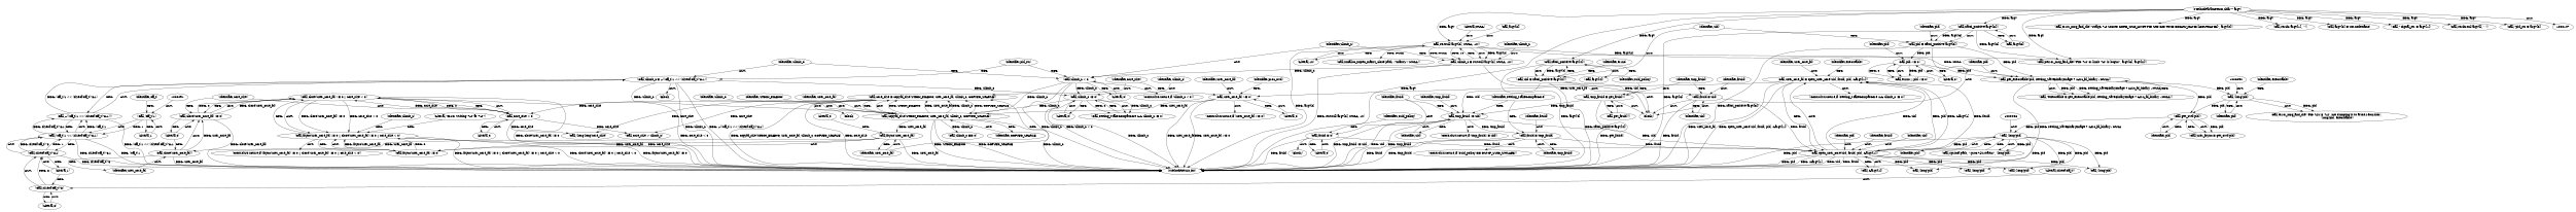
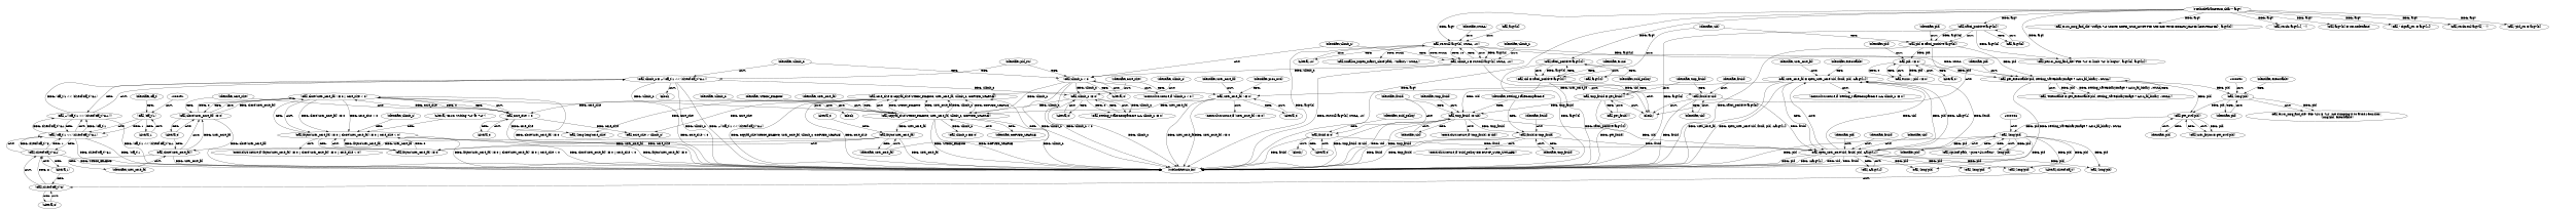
  digraph {
    fontname="DejaVu Serif"
    node [fontname="DejaVu Serif"]
    edge [fontname="DejaVu Serif"]
    n1 [label="(Call,close(user_core_fd) != 0 || core_size < 0)"]
    n2 [label="(Call,close(user_core_fd) != 0)"]
    n3 [label="(Call,core_size < 0)"]
    n4 [label="(Call,fsync(user_core_fd) != 0 || close(user_core_fd) != 0 || core_size < 0)"]
    n5 [label="(MethodReturn,int)"]
    n6 [label="(Literal,0)"]
    n7 [label="(Call,(long long)core_size)"]
    n8 [label="(Call,core_size > ulimit_c)"]
    n9 [label="(Literal,0)"]
    n10 [label="(Call,fsync(user_core_fd) != 0)"]
    n11 [label="(ControlStructure,if (fsync(user_core_fd) != 0 || close(user_core_fd) != 0 || core_size < 0))"]
    n12 [label="(Call,close(user_core_fd))"]
    n13 [label="(Identifier,user_core_fd)"]
    n14 [label="(Call,fsync(user_core_fd))"]
    n15 [label="(Identifier,user_core_fd)"]
    n16 [label="(Call,core_size = copyfd_size(STDIN_FILENO, user_core_fd, ulimit_c, COPYFD_SPARSE))"]
    n17 [label="(Call,copyfd_size(STDIN_FILENO, user_core_fd, ulimit_c, COPYFD_SPARSE))"]
    n18 [label="(Call,ulimit_c == 0)"]
    n19 [label="(Identifier,COPYFD_SPARSE)"]
    n20 [label="(Block,)"]
    n21 [label="(Call,user_core_fd >= 0)"]
    n22 [label="(Literal,0)"]
    n23 [label="(ControlStructure,if (user_core_fd >= 0))"]
    n24 [label="(Call,user_core_fd = open_user_core(uid, fsuid, pid, &argv[1]))"]
    n25 [label="(Call,open_user_core(uid, fsuid, pid, &argv[1]))"]
    n26 [label="(ControlStructure,if (setting_MakeCompatCore && ulimit_c != 0))"]
    n27 [label="(Call,(long)pid)"]
    n28 [label="(Call,(long)pid)"]
    n29 [label="(Call,(long)pid)"]
    n30 [label="(Call,&argv[1])"]
    n31 [label="(Call,(long)pid)"]
    n32 [label="(Call,tmp_fsuid != uid)"]
    n33 [label="(Call,fsuid = tmp_fsuid)"]
    n34 [label="(Identifier,uid)"]
    n35 [label="(ControlStructure,if (tmp_fsuid != uid))"]
    n36 [label="(Identifier,tmp_fsuid)"]
    n37 [label="(ControlStructure,if (suid_policy == DUMP_SUID_UNSAFE))"]
    n38 [label="(Call,tmp_fsuid = get_fsuid())"]
    n39 [label="(Block,)"]
    n40 [label="(Call,get_fsuid())"]
    n41 [label="(Call,uid = xatoi_positive(argv[4]))"]
    n42 [label="(Call,xatoi_positive(argv[4]))"]
    n43 [label="(Call,fsuid = uid)"]
    n44 [label="(Call,argv[4])"]
    n45 [label="(Identifier,uid)"]
    n46 [label="(MethodParameterIn,char** argv)"]
    n47 [label="(Call,xatoi_positive(argv[3]))"]
    n48 [label="(Call,strtoull(argv[2], NULL, 10))"]
    n49 [label="(Call,error_msg_and_die(\"Usage: %s SIGNO CORE_SIZE_LIMIT PID UID GID TIME BINARY_NAME [HOSTNAME]\", argv[0]))"]
    n50 [label="(Call,strchr(argv[1], ' '))"]
    n51 [label="(Call,argv[8] = uts.nodename)"]
    n52 [label="(Call,* signal_str = argv[1])"]
    n53 [label="(Call,strchrnul(argv[i], ' '))"]
    n54 [label="(Call,*pid_str = argv[3])"]
    n55 [label="(Call,perror_msg_and_die(\"PID '%s' or limit '%s' is bogus\", argv[3], argv[2]))"]
-   1000147
    n57 [label="(Call,pid = xatoi_positive(argv[3]))"]
    n58 [label="(Call,argv[3])"]
    n59 [label="(Call,get_executable(pid, setting_SaveBinaryImage ? &src_fd_binary : NULL))"]
    n60 [label="(Call,ulimit_c = strtoull(argv[2], NULL, 10))"]
    n61 [label="(Literal,10)"]
    n62 [label="(Call,xmalloc_xopen_maxsz_close(path, /*maxsz:*/ NULL))"]
    n63 [label="(Call,fsuid = 0)"]
    n64 [label="(Block,)"]
    n65 [label="(Literal,0)"]
    n66 [label="(Call,(long)pid)"]
    n67 [label="(Identifier,pid)"]
    n68 [label="(Call,sprintf(path, \"/proc/%lu/status\", (long)pid))"]
    n69 [label="(Call,get_cwd(pid))"]
    n70 [label="(Identifier,pid)"]
    n71 [label="(Call,user_fsync = get_cwd(pid))"]
    n72 [label="(Call,(long)pid)"]
    n73 [label="(Call,*executable = get_executable(pid, setting_SaveBinaryImage ? &src_fd_binary : NULL))"]
    n74 [label="(Identifier,pid)"]
    n75 [label="(Call,error_msg_and_die(\"PID %lu is '%s', not dumping it to avoid recursion\",\n                        (long)pid, executable))"]
    n76 [label="(Call,pid <= 0)"]
    n77 [label="(Call,errno || pid <= 0)"]
    n78 [label="(Literal,0)"]
    n79 [label="(Call,ulimit_c < 0)"]
    n80 [label="(Call,ulimit_c = ~((off_t)1 << (sizeof(off_t)*8-1)))"]
    n81 [label="(Call,~((off_t)1 << (sizeof(off_t)*8-1)))"]
    n82 [label="(Call,ulimit_c != 0)"]
    n83 [label="(Block,)"]
    n84 [label="(Call,(off_t)1 << (sizeof(off_t)*8-1))"]
    n85 [label="(Literal,0)"]
    n86 [label="(Call,setting_MakeCompatCore && ulimit_c != 0)"]
    n87 [label="(Call,sizeof(off_t)*8-1)"]
    n88 [label="(Literal,1)"]
    n89 [label="(Call,(off_t)1)"]
    n90 [label="(Literal,1)"]
    n91 [label="(Call,sizeof(off_t)*8)"]
    n92 [label="(Literal,8)"]
    n93 [label="(Literal,0)"]
    n94 [label="(ControlStructure,if (ulimit_c < 0))"]
    n95 [label="(Identifier,off_t)"]
    n96 [label="(Identifier,pid)"]
    n97 [label="(Identifier,tmp_fsuid)"]
    n98 [label="(Identifier,ulimit_c)"]
    n99 [label="(Identifier,fsuid)"]
    n100 [label="(Identifier,pid)"]
    n101 [label="(Identifier,uid)"]
    n102 [label="(Identifier,tmp_fsuid)"]
    n103 [label="(Identifier,suid_policy)"]
    n104 [label="(Literal,sizeof(off_t))"]
    n105 [label="(Identifier,fsuid)"]
    n106 [label="(Identifier,suid_policy)"]
    n107 [label="(Identifier,pid)"]
    n108 [label="(Identifier,user_core_fd)"]
    n109 [label="(Identifier,ulimit_c)"]
    n110 [label="(Literal,\"Error writing '%s' at '%s'\")"]
    n111 [label="(Identifier,ulimit_c)"]
    n112 [label="(Literal,0)"]
-   n113 [label="(Literal,NULL)"]
+   n113 [label="(Identifier,NULL)"]
    n114 [label="(Identifier,core_size)"]
    n115 [label="(Identifier,user_core_fd)"]
    n116 [label="(Identifier,pid)"]
    n117 [label="(Identifier,pid_str)"]
    n118 [label="(Identifier,setting_MakeCompatCore)"]
    n119 [label="(Identifier,fsuid)"]
    n120 [label="(Identifier,errno)"]
    n121 [label="(Identifier,user_core_fd)"]
    n122 [label="(Identifier,ulimit_c)"]
    n123 [label="(Identifier,fsuid)"]
    n124 [label="(Identifier,executable)"]
    n125 [label="(Identifier,core_size)"]
    n126 [label="(Identifier,ulimit_c)"]
    n127 [label="(Identifier,STDIN_FILENO)"]
    n128 [label="(Identifier,uid)"]
    n129 [label="(Identifier,executable)"]
    n130 [label="(Identifier,proc_cwd)"]
    n131 [label="(Identifier,ulimit_c)"]
    n132 [label="(Call,argv[2])"]
    1000406
    1000392
    1000291
    n1 -> n2 [label="CFG: "]
    n1 -> n3 [label="CFG: "]
    n1 -> n4 [label="AST: "]
    n1 -> n4 [label="DDG: close(user_core_fd) != 0"]
    n1 -> n4 [label="DDG: core_size < 0"]
    n1 -> n5 [label="DDG: close(user_core_fd) != 0"]
    n1 -> n5 [label="DDG: core_size < 0"]
    n2 -> n1 [label="AST: "]
    n2 -> n1 [label="DDG: close(user_core_fd)"]
    n2 -> n1 [label="DDG: 0"]
    n2 -> n5 [label="DDG: close(user_core_fd)"]
    n2 -> n6 [label="CFG: "]
    n3 -> n1 [label="AST: "]
    n3 -> n1 [label="DDG: core_size"]
    n3 -> n1 [label="DDG: 0"]
    n3 -> n5 [label="DDG: core_size"]
    n3 -> n7 [label="DDG: core_size"]
    n3 -> n8 [label="DDG: core_size"]
    n3 -> n9 [label="CFG: "]
    n4 -> n1 [label="CFG: "]
    n4 -> n5 [label="DDG: close(user_core_fd) != 0 || core_size < 0"]
    n4 -> n5 [label="DDG: fsync(user_core_fd) != 0"]
    n4 -> n5 [label="DDG: fsync(user_core_fd) != 0 || close(user_core_fd) != 0 || core_size < 0"]
    n4 -> n10 [label="CFG: "]
    n4 -> n11 [label="AST: "]
    n6 -> n2 [label="AST: "]
    n6 -> n12 [label="CFG: "]
    n9 -> n3 [label="AST: "]
    n10 -> n4 [label="AST: "]
    n10 -> n4 [label="DDG: fsync(user_core_fd)"]
    n10 -> n4 [label="DDG: 0"]
    n12 -> n2 [label="AST: "]
    n12 -> n2 [label="DDG: user_core_fd"]
    n12 -> n5 [label="DDG: user_core_fd"]
    n12 -> n13 [label="CFG: "]
    n13 -> n12 [label="AST: "]
    n14 -> n5 [label="DDG: user_core_fd"]
    n14 -> n10 [label="AST: "]
    n14 -> n10 [label="DDG: user_core_fd"]
    n14 -> n12 [label="DDG: user_core_fd"]
    n14 -> n15 [label="CFG: "]
    n15 -> n14 [label="AST: "]
    n15 -> n16 [label="CFG: "]
    n16 -> n3 [label="DDG: core_size"]
    n16 -> n5 [label="DDG: copyfd_size(STDIN_FILENO, user_core_fd, ulimit_c, COPYFD_SPARSE)"]
    n16 -> n5 [label="DDG: core_size"]
    n16 -> n7 [label="DDG: core_size"]
    n16 -> n8 [label="DDG: core_size"]
    n16 -> n17 [label="CFG: "]
    n16 -> n20 [label="AST: "]
    n17 -> n5 [label="DDG: COPYFD_SPARSE"]
    n17 -> n5 [label="DDG: ulimit_c"]
    n17 -> n5 [label="DDG: STDIN_FILENO"]
    n17 -> n14 [label="DDG: user_core_fd"]
    n17 -> n16 [label="AST: "]
    n17 -> n16 [label="DDG: STDIN_FILENO"]
    n17 -> n16 [label="DDG: user_core_fd"]
    n17 -> n16 [label="DDG: ulimit_c"]
    n17 -> n16 [label="DDG: COPYFD_SPARSE"]
    n17 -> n18 [label="DDG: ulimit_c"]
    n17 -> n19 [label="CFG: "]
    n19 -> n17 [label="AST: "]
    n21 -> n5 [label="DDG: user_core_fd"]
    n21 -> n5 [label="DDG: user_core_fd >= 0"]
    n21 -> n17 [label="DDG: user_core_fd"]
    n21 -> n22 [label="CFG: "]
    n21 -> n23 [label="AST: "]
    n22 -> n21 [label="AST: "]
    n24 -> n5 [label="DDG: user_core_fd"]
    n24 -> n5 [label="DDG: open_user_core(uid, fsuid, pid, &argv[1])"]
    n24 -> n21 [label="DDG: user_core_fd"]
    n24 -> n25 [label="CFG: "]
    n24 -> n26 [label="AST: "]
    n25 -> n5 [label="DDG: &argv[1]"]
    n25 -> n5 [label="DDG: pid"]
    n25 -> n5 [label="DDG: uid"]
    n25 -> n5 [label="DDG: fsuid"]
    n25 -> n24 [label="AST: "]
    n25 -> n24 [label="DDG: uid"]
    n25 -> n24 [label="DDG: fsuid"]
    n25 -> n24 [label="DDG: pid"]
    n25 -> n24 [label="DDG: &argv[1]"]
    n25 -> n27 [label="DDG: pid"]
    n25 -> n28 [label="DDG: pid"]
    n25 -> n29 [label="DDG: pid"]
    n25 -> n30 [label="CFG: "]
    n25 -> n31 [label="DDG: pid"]
    n30 -> n25 [label="AST: "]
    n32 -> n5 [label="DDG: uid"]
    n32 -> n5 [label="DDG: tmp_fsuid"]
    n32 -> n5 [label="DDG: tmp_fsuid != uid"]
    n32 -> n25 [label="DDG: uid"]
    n32 -> n33 [label="DDG: tmp_fsuid"]
    n32 -> n34 [label="CFG: "]
    n32 -> n35 [label="AST: "]
    n33 -> n5 [label="DDG: fsuid"]
    n33 -> n5 [label="DDG: tmp_fsuid"]
    n33 -> n25 [label="DDG: fsuid"]
    n33 -> n36 [label="CFG: "]
    n33 -> n37 [label="AST: "]
    n34 -> n32 [label="AST: "]
    n36 -> n33 [label="AST: "]
    n38 -> n5 [label="DDG: get_fsuid()"]
    n38 -> n32 [label="DDG: tmp_fsuid"]
    n38 -> n39 [label="AST: "]
    n38 -> n40 [label="CFG: "]
    n40 -> n38 [label="AST: "]
    n41 -> n5 [label="DDG: xatoi_positive(argv[4])"]
    n41 -> n32 [label="DDG: uid"]
    n41 -> n39 [label="AST: "]
    n41 -> n42 [label="CFG: "]
    n41 -> n43 [label="DDG: uid"]
    n42 -> n5 [label="DDG: argv[4]"]
    n42 -> n41 [label="AST: "]
    n42 -> n41 [label="DDG: argv[4]"]
    n42 -> n44 [label="CFG: "]
    n43 -> n5 [label="DDG: fsuid"]
    n43 -> n25 [label="DDG: fsuid"]
    n43 -> n39 [label="AST: "]
    n43 -> n45 [label="CFG: "]
    n44 -> n42 [label="AST: "]
    n45 -> n43 [label="AST: "]
    n46 -> n5 [label="DDG: argv"]
    n46 -> n42 [label="DDG: argv"]
    n46 -> n47 [label="DDG: argv"]
    n46 -> n48 [label="DDG: argv"]
    n46 -> n49 [label="DDG: argv"]
    n46 -> n50 [label="DDG: argv"]
    n46 -> n51 [label="DDG: argv"]
    n46 -> n52 [label="DDG: argv"]
    n46 -> n53 [label="DDG: argv"]
    n46 -> n54 [label="DDG: argv"]
    n46 -> n55 [label="DDG: argv"]
-   n46 -> 1000147 [label="AST: "]
    n47 -> n5 [label="DDG: argv[3]"]
    n47 -> n55 [label="DDG: argv[3]"]
    n47 -> n57 [label="AST: "]
    n47 -> n57 [label="DDG: argv[3]"]
    n47 -> n58 [label="CFG: "]
    n48 -> n5 [label="DDG: argv[2]"]
    n48 -> n55 [label="DDG: argv[2]"]
    n48 -> n59 [label="DDG: NULL"]
    n48 -> n60 [label="AST: "]
    n48 -> n60 [label="DDG: argv[2]"]
    n48 -> n60 [label="DDG: NULL"]
    n48 -> n60 [label="DDG: 10"]
    n48 -> n61 [label="CFG: "]
    n48 -> n62 [label="DDG: NULL"]
    n57 -> n5 [label="DDG: xatoi_positive(argv[3])"]
    n57 -> n39 [label="AST: "]
    n57 -> n59 [label="DDG: pid"]
    n57 -> n76 [label="DDG: pid"]
    n58 -> n47 [label="AST: "]
    n59 -> n5 [label="DDG: setting_SaveBinaryImage ? &src_fd_binary : NULL"]
    n59 -> n69 [label="DDG: pid"]
    n59 -> n72 [label="DDG: pid"]
    n59 -> n73 [label="AST: "]
    n59 -> n73 [label="DDG: pid"]
    n59 -> n73 [label="DDG: setting_SaveBinaryImage ? &src_fd_binary : NULL"]
    n60 -> n5 [label="DDG: strtoull(argv[2], NULL, 10)"]
    n60 -> n39 [label="AST: "]
    n60 -> n48 [label="CFG: "]
    n60 -> n79 [label="DDG: ulimit_c"]
    n61 -> n48 [label="AST: "]
    n63 -> n5 [label="DDG: fsuid"]
    n63 -> n25 [label="DDG: fsuid"]
    n63 -> n64 [label="AST: "]
    n63 -> n65 [label="CFG: "]
    n65 -> n63 [label="AST: "]
    n66 -> n5 [label="DDG: pid"]
    n66 -> n25 [label="DDG: pid"]
    n66 -> n27 [label="DDG: pid"]
    n66 -> n28 [label="DDG: pid"]
    n66 -> n29 [label="DDG: pid"]
    n66 -> n31 [label="DDG: pid"]
    n66 -> n67 [label="CFG: "]
    n66 -> n68 [label="AST: "]
    n66 -> n68 [label="DDG: pid"]
    n67 -> n66 [label="AST: "]
    n68 -> n66 [label="CFG: "]
    n69 -> n66 [label="DDG: pid"]
    n69 -> n70 [label="CFG: "]
    n69 -> n71 [label="AST: "]
    n69 -> n71 [label="DDG: pid"]
    n70 -> n69 [label="AST: "]
    n71 -> n69 [label="CFG: "]
    n72 -> n69 [label="DDG: pid"]
    n72 -> n74 [label="CFG: "]
    n72 -> n75 [label="AST: "]
    n72 -> n75 [label="DDG: pid"]
    n73 -> n59 [label="CFG: "]
    n74 -> n72 [label="AST: "]
    n76 -> n59 [label="DDG: pid"]
    n76 -> n77 [label="AST: "]
    n76 -> n77 [label="DDG: pid"]
    n76 -> n77 [label="DDG: 0"]
    n76 -> n78 [label="CFG: "]
    n77 -> n76 [label="CFG: "]
    n78 -> n76 [label="AST: "]
    n79 -> n5 [label="DDG: ulimit_c < 0"]
    n79 -> n5 [label="DDG: ulimit_c"]
    n79 -> n17 [label="DDG: ulimit_c"]
    n79 -> n82 [label="DDG: ulimit_c"]
    n79 -> n93 [label="CFG: "]
    n79 -> n94 [label="AST: "]
    n80 -> n5 [label="DDG: ulimit_c"]
    n80 -> n5 [label="DDG: ~((off_t)1 << (sizeof(off_t)*8-1))"]
    n80 -> n17 [label="DDG: ulimit_c"]
    n80 -> n81 [label="CFG: "]
    n80 -> n82 [label="DDG: ulimit_c"]
    n80 -> n83 [label="AST: "]
    n81 -> n5 [label="DDG: (off_t)1 << (sizeof(off_t)*8-1)"]
    n81 -> n80 [label="AST: "]
    n81 -> n80 [label="DDG: (off_t)1 << (sizeof(off_t)*8-1)"]
    n81 -> n84 [label="CFG: "]
    n82 -> n5 [label="DDG: ulimit_c"]
    n82 -> n17 [label="DDG: ulimit_c"]
    n82 -> n85 [label="CFG: "]
    n82 -> n86 [label="AST: "]
    n82 -> n86 [label="DDG: ulimit_c"]
    n82 -> n86 [label="DDG: 0"]
    n84 -> n5 [label="DDG: (off_t)1"]
    n84 -> n5 [label="DDG: sizeof(off_t)*8-1"]
    n84 -> n81 [label="AST: "]
    n84 -> n81 [label="DDG: (off_t)1"]
    n84 -> n81 [label="DDG: sizeof(off_t)*8-1"]
    n84 -> n87 [label="CFG: "]
    n85 -> n82 [label="AST: "]
    n86 -> n82 [label="CFG: "]
-   n87 -> n5 [label="DDG: sizeof(off_t)*8"]
+   n87 -> n5 [label="DDG: STDIN_FILENO"]
    n87 -> n84 [label="AST: "]
    n87 -> n84 [label="DDG: sizeof(off_t)*8"]
    n87 -> n84 [label="DDG: 1"]
    n87 -> n88 [label="CFG: "]
    n88 -> n87 [label="AST: "]
    n88 -> n91 [label="CFG: "]
    n89 -> n84 [label="AST: "]
    n89 -> n84 [label="DDG: 1"]
    n89 -> n90 [label="CFG: "]
    n90 -> n89 [label="AST: "]
    n91 -> n87 [label="AST: "]
    n91 -> n87 [label="DDG: 8"]
    n91 -> n92 [label="CFG: "]
    n92 -> n91 [label="AST: "]
    n93 -> n79 [label="AST: "]
    n95 -> n89 [label="CFG: "]
    n96 -> n76 [label="AST: "]
    n97 -> n38 [label="AST: "]
    n97 -> n43 [label="CFG: "]
    n98 -> n4 [label="CFG: "]
    n99 -> n32 [label="CFG: "]
    n99 -> n63 [label="AST: "]
    n100 -> n59 [label="AST: "]
    n101 -> n41 [label="AST: "]
    n101 -> n57 [label="CFG: "]
    n102 -> n32 [label="AST: "]
    n103 -> n63 [label="CFG: "]
    n104 -> n91 [label="AST: "]
    n105 -> n43 [label="AST: "]
    n106 -> n38 [label="CFG: "]
    n107 -> n25 [label="AST: "]
    n108 -> n21 [label="AST: "]
    n109 -> n17 [label="AST: "]
    n110 -> n4 [label="CFG: "]
    n111 -> n60 [label="CFG: "]
    n111 -> n79 [label="AST: "]
    n112 -> n14 [label="CFG: "]
    n113 -> n48 [label="AST: "]
    n114 -> n2 [label="CFG: "]
    n114 -> n3 [label="AST: "]
    n115 -> n24 [label="AST: "]
    n116 -> n57 [label="AST: "]
    n117 -> n79 [label="CFG: "]
    n117 -> n80 [label="CFG: "]
    n118 -> n32 [label="CFG: "]
    n118 -> n33 [label="CFG: "]
    n119 -> n25 [label="AST: "]
    n120 -> n41 [label="CFG: "]
    n121 -> n17 [label="AST: "]
    n122 -> n60 [label="AST: "]
    n123 -> n33 [label="AST: "]
    n124 -> n72 [label="CFG: "]
    n125 -> n16 [label="AST: "]
    n125 -> n21 [label="CFG: "]
    n126 -> n79 [label="CFG: "]
    n126 -> n80 [label="AST: "]
    n127 -> n17 [label="AST: "]
    n128 -> n25 [label="AST: "]
    n129 -> n24 [label="CFG: "]
    n130 -> n21 [label="CFG: "]
    n131 -> n82 [label="AST: "]
    n132 -> n48 [label="AST: "]
    1000406 -> n66 [label="AST: "]
    1000392 -> n72 [label="AST: "]
    1000291 -> n89 [label="AST: "]
  }
